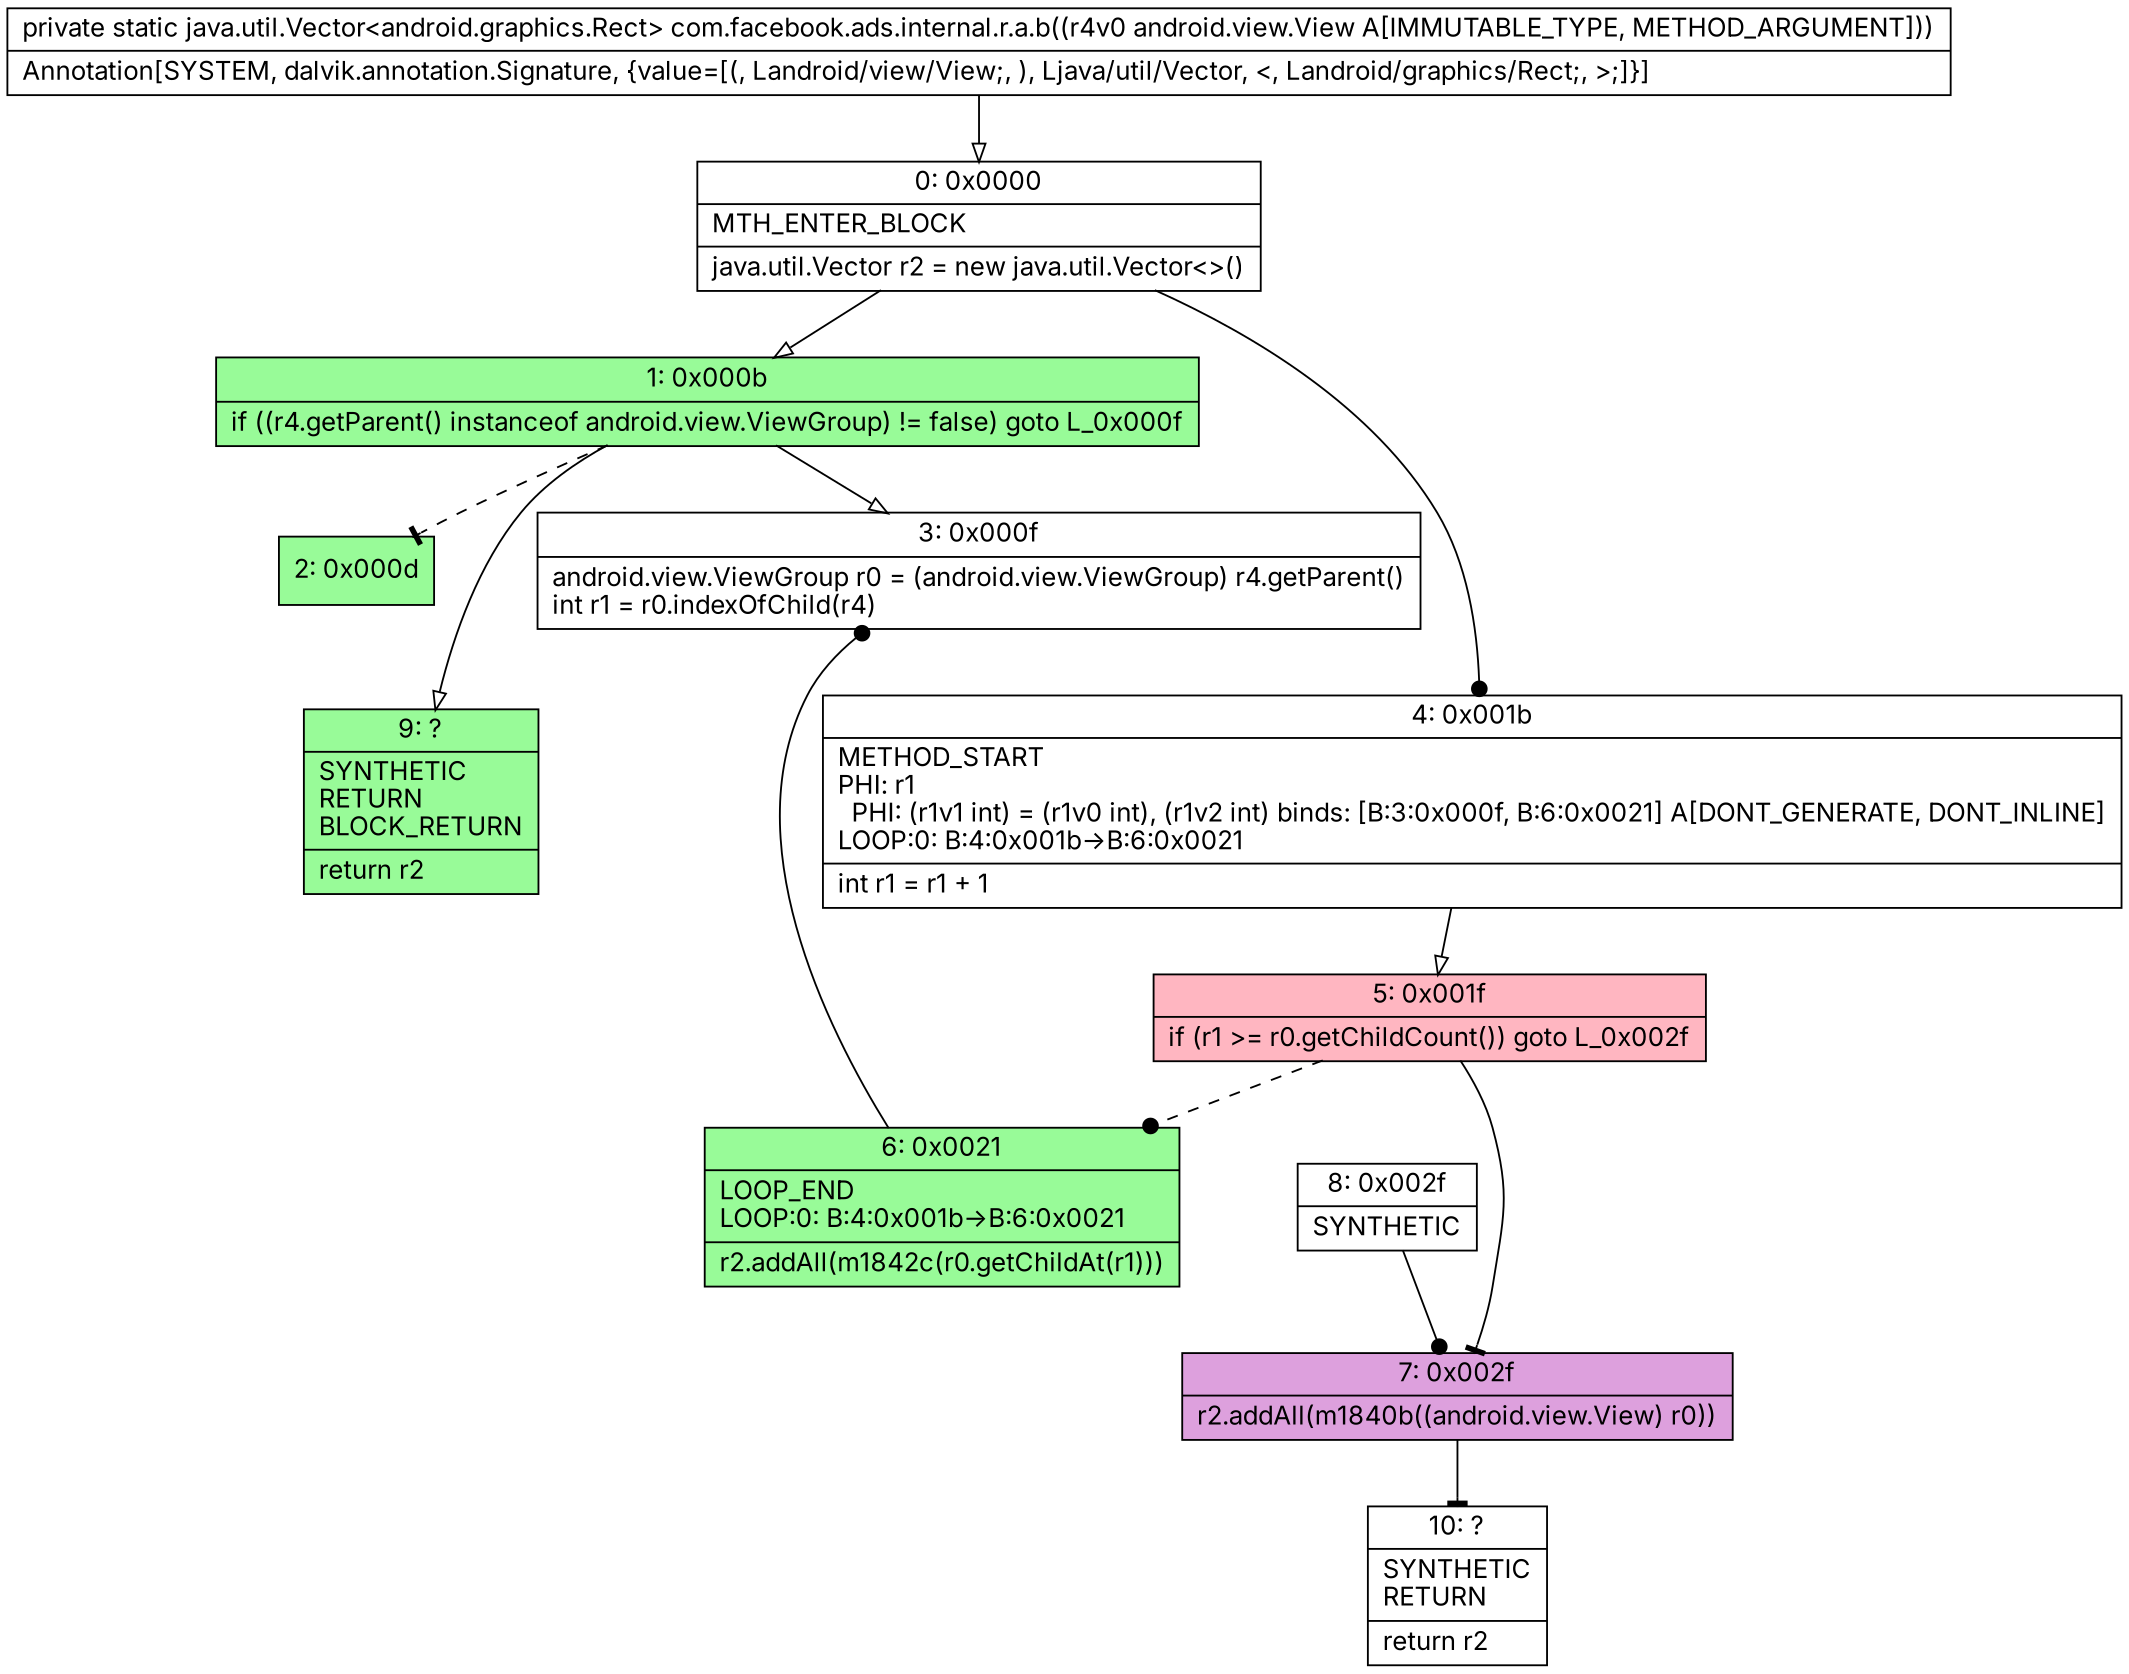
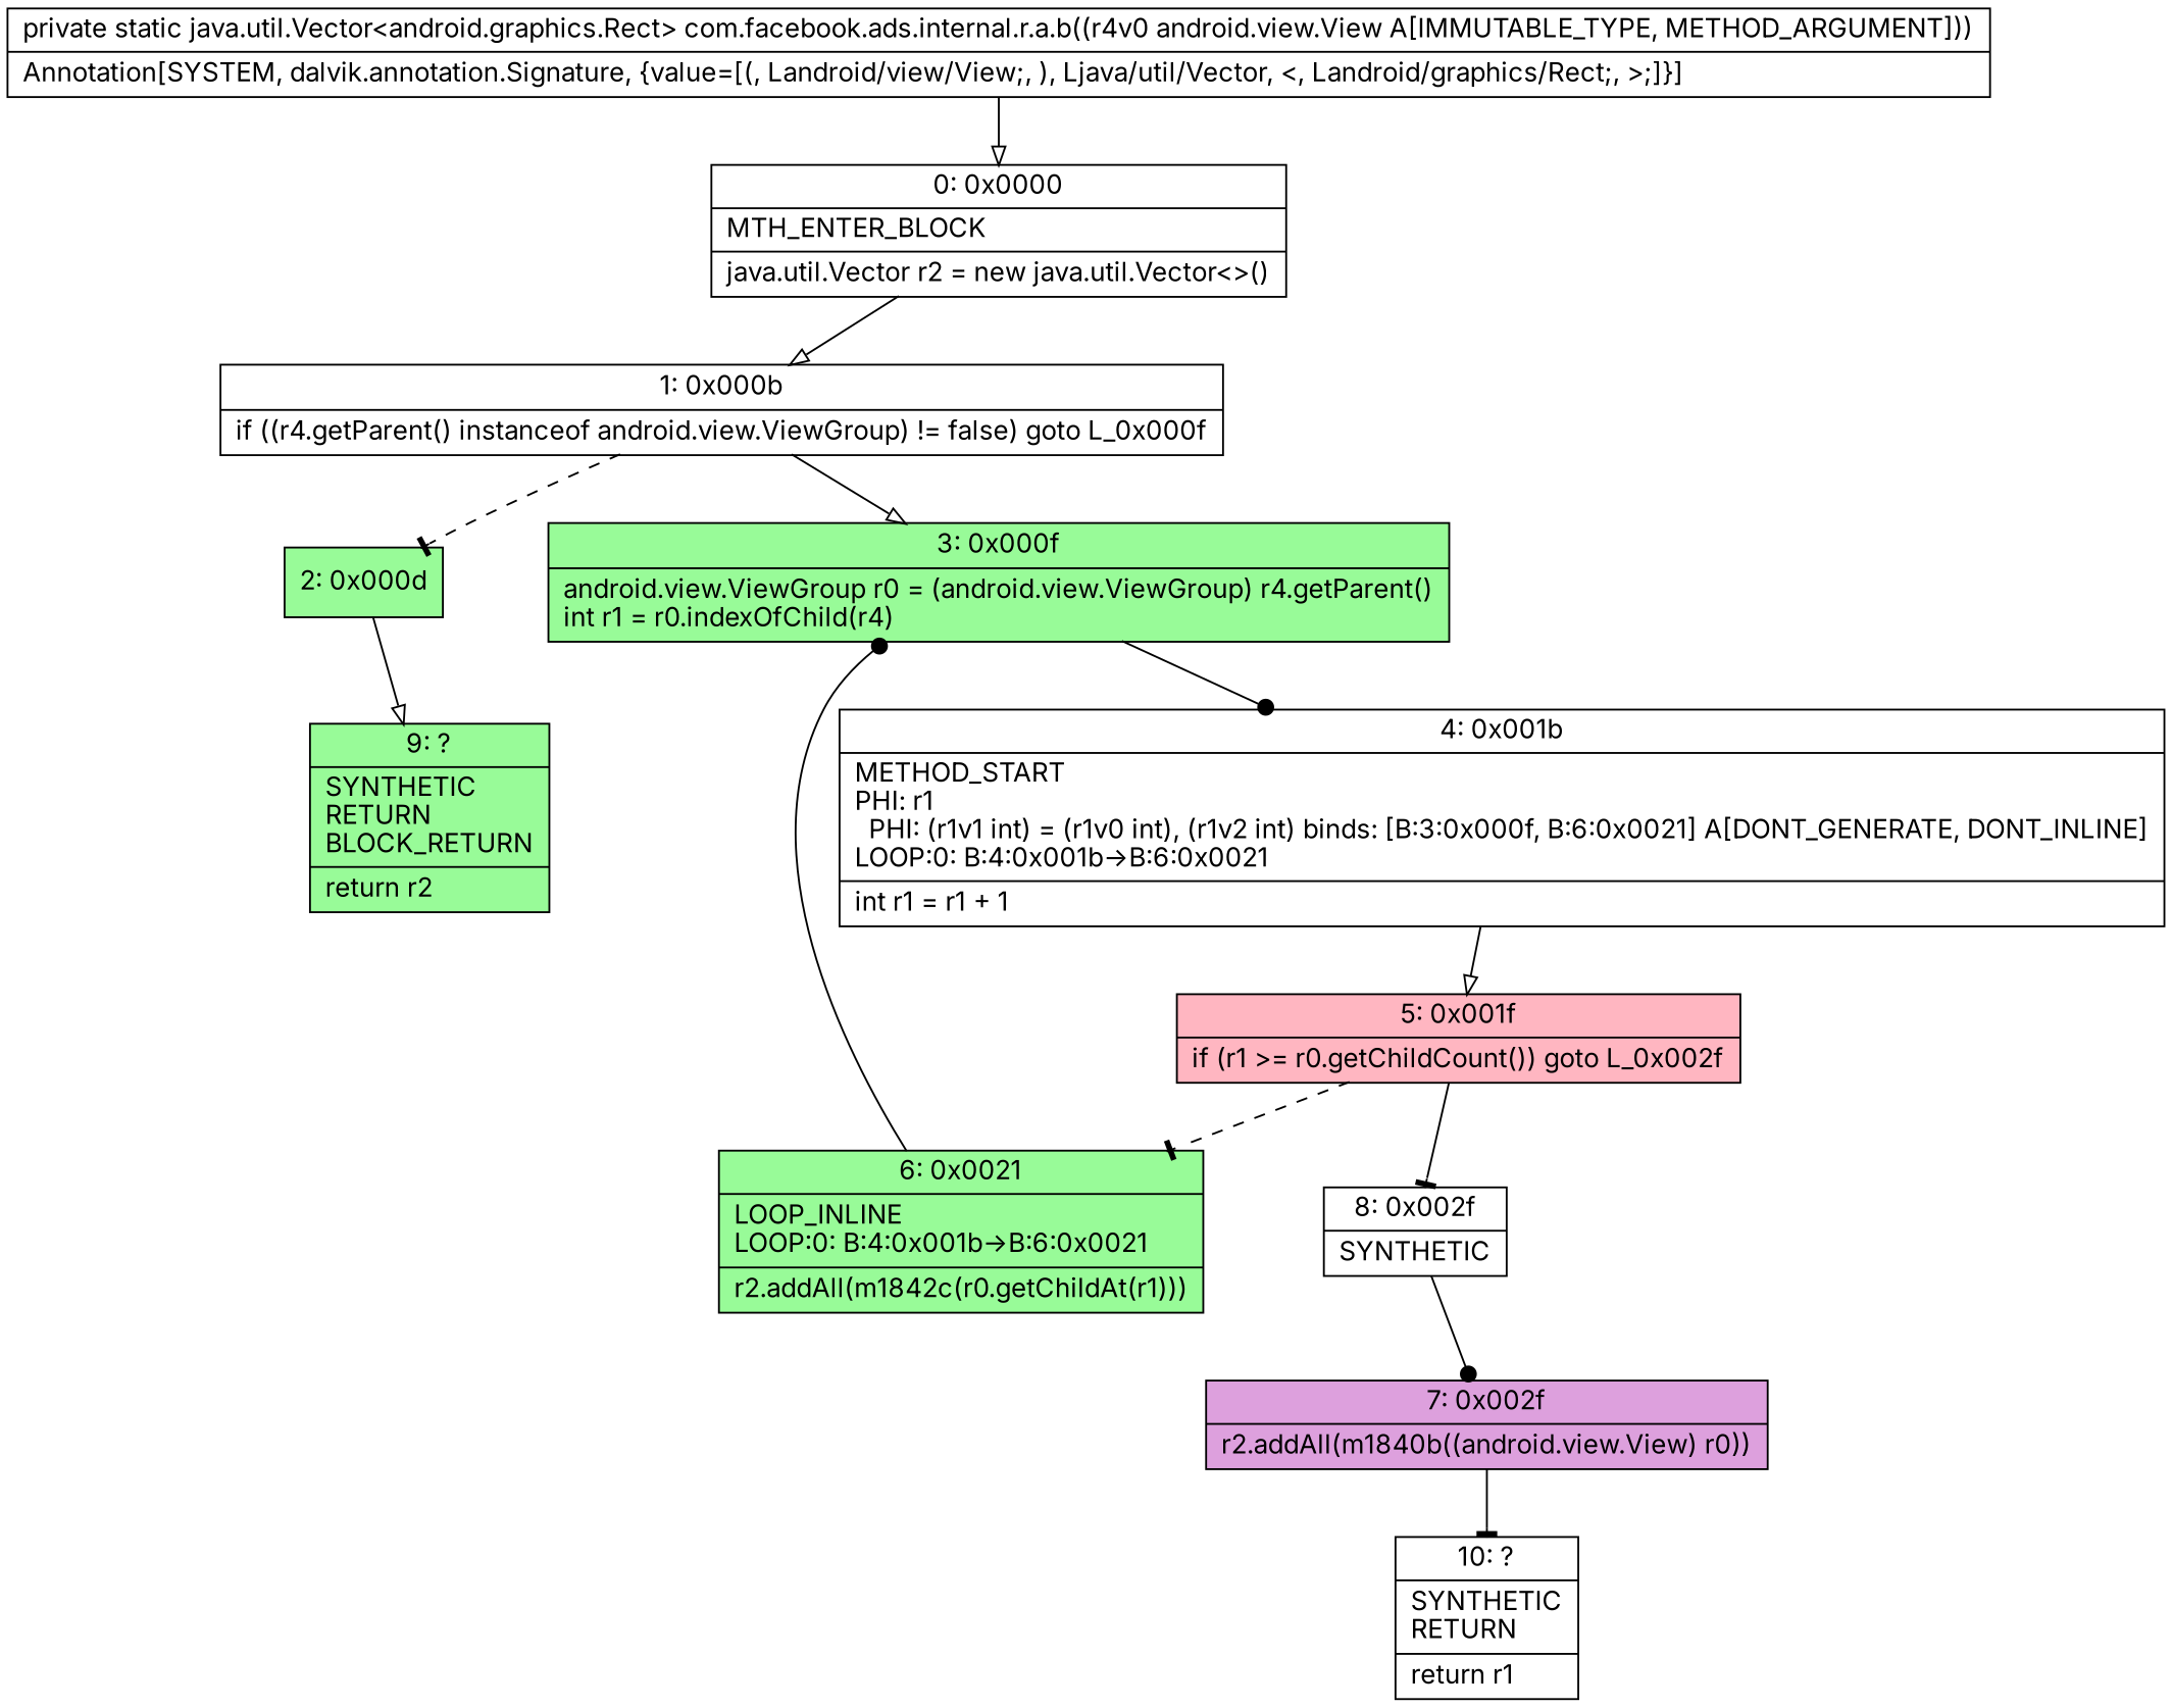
  digraph {
    fontname=Inter
    node [fillcolor=white fontname=Inter shape=record style=filled]
    edge [arrowhead=onormal fontname=Inter]
    n1 [label="{0\:\ 0x0000|MTH_ENTER_BLOCK\l|java.util.Vector r2 = new java.util.Vector\<\>()\l}"]
-   n2 [fillcolor=palegreen label="{1\:\ 0x000b|if ((r4.getParent() instanceof android.view.ViewGroup) != false) goto L_0x000f\l}"]
+   n2 [label="{1\:\ 0x000b|if ((r4.getParent() instanceof android.view.ViewGroup) != false) goto L_0x000f\l}"]
    n3 [fillcolor=palegreen label="{2\:\ 0x000d}"]
-   n4 [label="{3\:\ 0x000f|android.view.ViewGroup r0 = (android.view.ViewGroup) r4.getParent()\lint r1 = r0.indexOfChild(r4)\l}"]
+   n4 [fillcolor=palegreen label="{3\:\ 0x000f|android.view.ViewGroup r0 = (android.view.ViewGroup) r4.getParent()\lint r1 = r0.indexOfChild(r4)\l}"]
    n5 [fillcolor=palegreen label="{9\:\ ?|SYNTHETIC\lRETURN\lBLOCK_RETURN\l|return r2\l}"]
    n6 [label="{4\:\ 0x001b|METHOD_START\lPHI: r1 \l  PHI: (r1v1 int) = (r1v0 int), (r1v2 int) binds: [B:3:0x000f, B:6:0x0021] A[DONT_GENERATE, DONT_INLINE]\lLOOP:0: B:4:0x001b\-\>B:6:0x0021\l|int r1 = r1 + 1\l}"]
    n7 [fillcolor=lightpink label="{5\:\ 0x001f|if (r1 \>= r0.getChildCount()) goto L_0x002f\l}"]
-   n8 [fillcolor=palegreen label="{6\:\ 0x0021|LOOP_END\lLOOP:0: B:4:0x001b\-\>B:6:0x0021\l|r2.addAll(m1842c(r0.getChildAt(r1)))\l}"]
+   n8 [fillcolor=palegreen label="{6\:\ 0x0021|LOOP_INLINE\lLOOP:0: B:4:0x001b\-\>B:6:0x0021\l|r2.addAll(m1842c(r0.getChildAt(r1)))\l}"]
    n9 [label="{8\:\ 0x002f|SYNTHETIC\l}"]
    n10 [fillcolor=plum label="{7\:\ 0x002f|r2.addAll(m1840b((android.view.View) r0))\l}"]
-   n11 [label="{10\:\ ?|SYNTHETIC\lRETURN\l|return r2\l}"]
+   n11 [label="{10\:\ ?|SYNTHETIC\lRETURN\l|return r1\l}"]
    n12 [label="{private static java.util.Vector\<android.graphics.Rect\> com.facebook.ads.internal.r.a.b((r4v0 android.view.View A[IMMUTABLE_TYPE, METHOD_ARGUMENT]))  | Annotation[SYSTEM, dalvik.annotation.Signature, \{value=[(, Landroid\/view\/View;, ), Ljava\/util\/Vector, \<, Landroid\/graphics\/Rect;, \>;]\}]\l}"]
    n1 -> n2
    n2 -> n3 [arrowhead=tee style=dashed]
    n2 -> n4
-   n2 -> n5
-   n1 -> n6 [arrowhead=dot]
+   n3 -> n5
+   n4 -> n6 [arrowhead=dot]
    n6 -> n7
-   n7 -> n8 [arrowhead=dot style=dashed]
-   n7 -> n10 [arrowhead=tee]
+   n7 -> n8 [arrowhead=tee style=dashed]
+   n7 -> n9 [arrowhead=tee]
    n8 -> n4 [arrowhead=dot]
    n9 -> n10 [arrowhead=dot]
    n10 -> n11 [arrowhead=tee]
    n12 -> n1
  }
